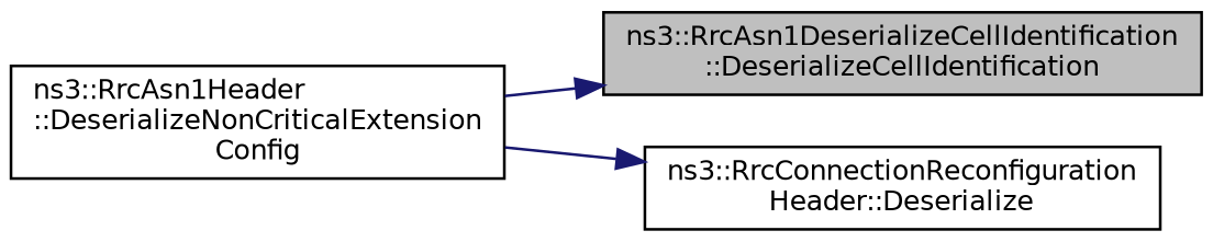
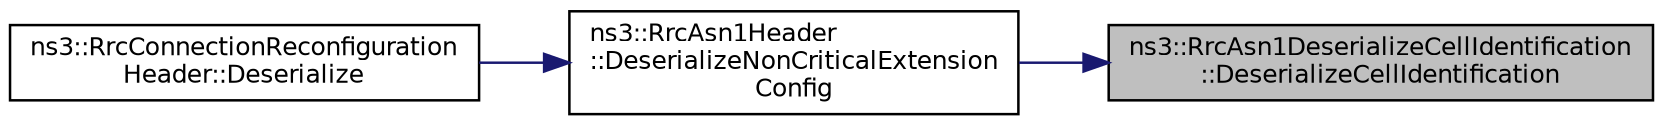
  digraph {
    rankdir=RL
    node [color=black fillcolor=white fontname=Helvetica fontsize=10 shape=record style=filled]
    edge [color=midnightblue dir=back fontname=Helvetica fontsize=10 labelfontname=Helvetica labelfontsize=10 style=solid]
    n1 [fillcolor=grey75 fontcolor=black height=0.2 label="ns3::RrcAsn1DeserializeCellIdentification\l::DeserializeCellIdentification" width=0.4]
    n2 [height=0.2 label="ns3::RrcAsn1Header\l::DeserializeNonCriticalExtension\lConfig" width=0.4]
    n3 [height=0.2 label="ns3::RrcConnectionReconfiguration\lHeader::Deserialize" width=0.4]
    n1 -> n2
-   n3 -> n2
+   n2 -> n3
  }
